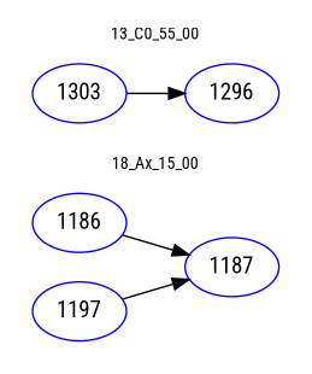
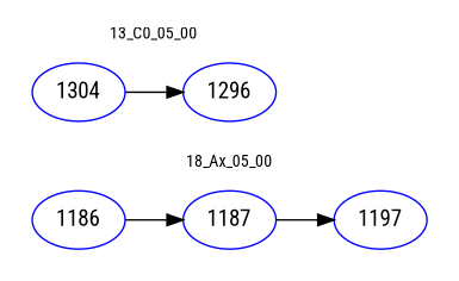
  digraph {
    fontname="Roboto Condensed"
    rankdir=LR
    node [color=blue fontname="Roboto Condensed"]
    edge [color=black fontname="Roboto Condensed"]
    n1 [label=1187]
    n2 [label=1186]
    n3 [label=1197]
-   n4 [label=1303]
+   n4 [label=1304]
    n5 [label=1296]
    subgraph cluster_1 {
      color=white
      fontsize=10
-     label="18_Ax_15_00"
+     label="18_Ax_05_00"
      n1
      n2
      n3
    }
    subgraph cluster_2 {
      color=white
      fontsize=10
-     label="13_C0_55_00"
+     label="13_C0_05_00"
      n4
      n5
    }
-   n3 -> n1
+   n1 -> n3
    n2 -> n1
    n4 -> n5
  }
